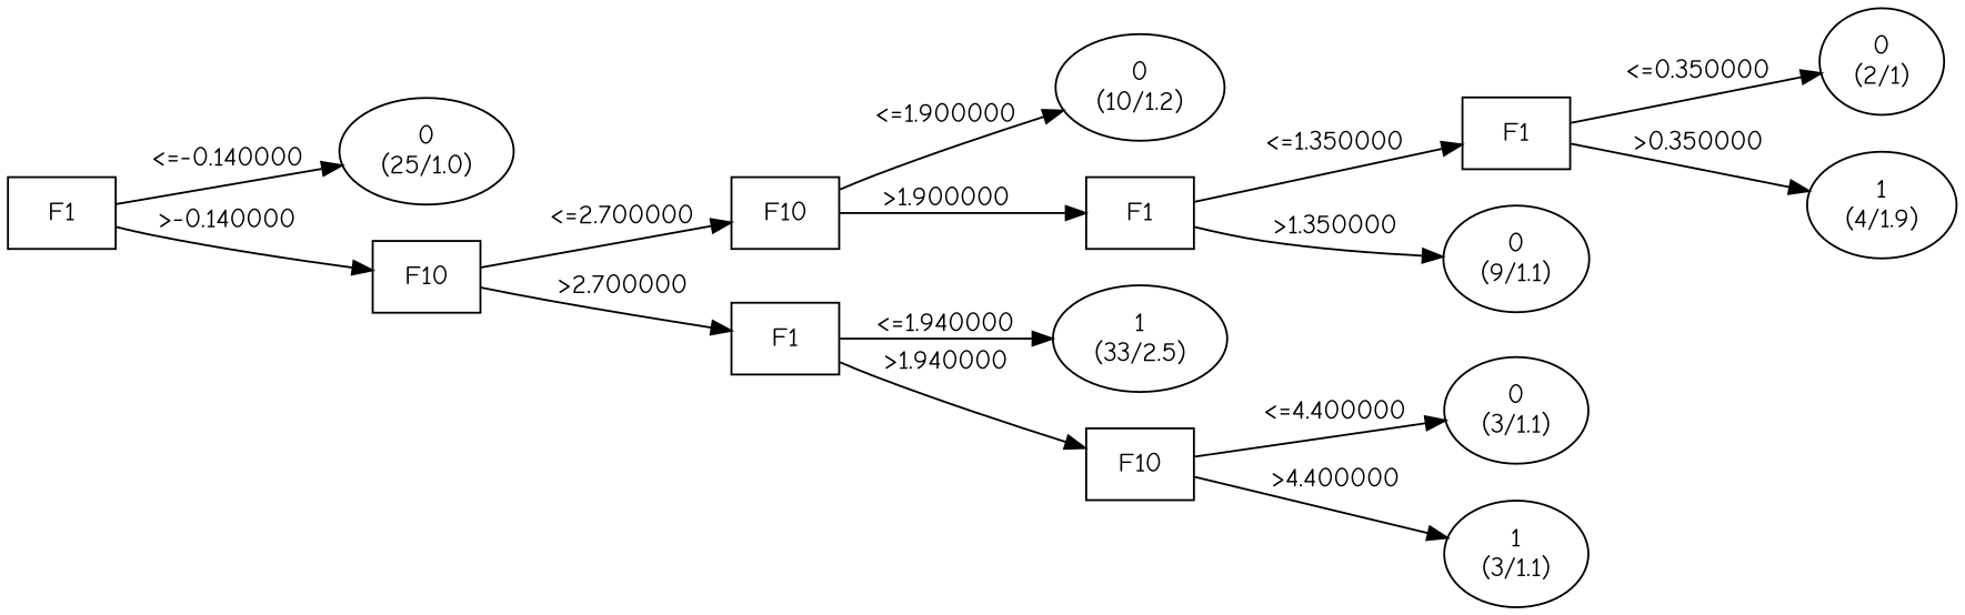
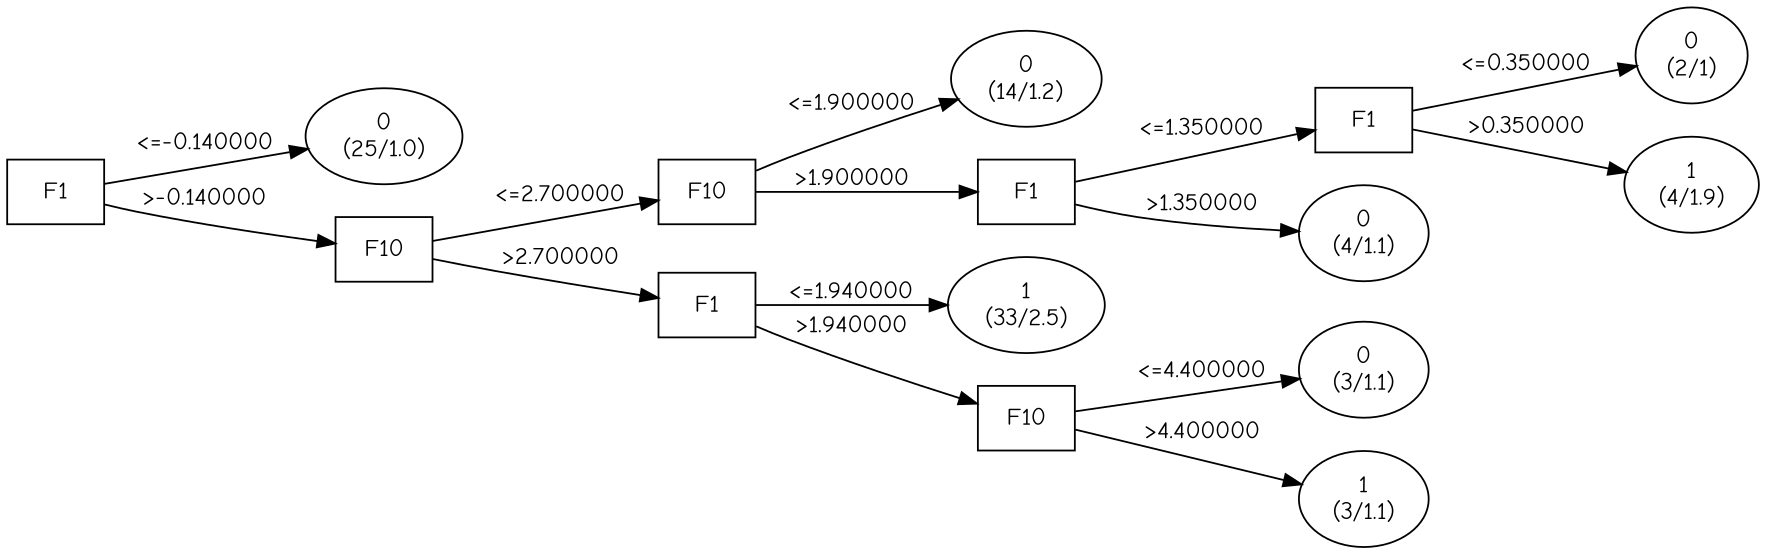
  digraph {
    fontname="Comic Neue"
    rankdir=LR
    node [fontname="Comic Neue" shape=ellipse]
    edge [fontname="Comic Neue"]
    n1 [label="F1\n" shape=box]
    n2 [label="0\n(25/1.0)"]
    n3 [label="F10\n" shape=box]
    n4 [label="F10\n" shape=box]
    n5 [label="F1\n" shape=box]
-   n6 [label="0\n(10/1.2)"]
+   n6 [label="0\n(14/1.2)"]
    n7 [label="F1\n" shape=box]
    n8 [label="1\n(33/2.5)"]
    n9 [label="F10\n" shape=box]
    n10 [label="F1\n" shape=box]
-   n11 [label="0\n(9/1.1)"]
+   n11 [label="0\n(4/1.1)"]
    n12 [label="0\n(2/1)"]
    n13 [label="1\n(4/1.9)"]
    n14 [label="0\n(3/1.1)"]
    n15 [label="1\n(3/1.1)"]
    n1 -> n2 [label="<=-0.140000"]
    n1 -> n3 [label=">-0.140000"]
    n3 -> n4 [label="<=2.700000"]
    n3 -> n5 [label=">2.700000"]
    n4 -> n6 [label="<=1.900000"]
    n4 -> n7 [label=">1.900000"]
    n5 -> n8 [label="<=1.940000"]
    n5 -> n9 [label=">1.940000"]
    n7 -> n10 [label="<=1.350000"]
    n7 -> n11 [label=">1.350000"]
    n9 -> n14 [label="<=4.400000"]
    n9 -> n15 [label=">4.400000"]
    n10 -> n12 [label="<=0.350000"]
    n10 -> n13 [label=">0.350000"]
  }
